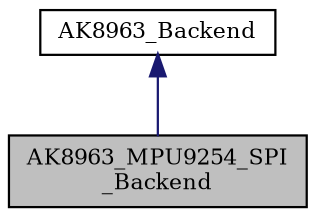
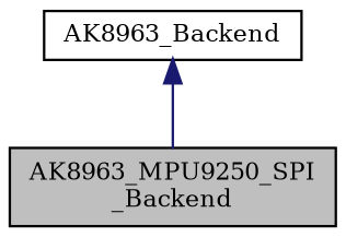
  digraph {
    fontname="DejaVu Serif"
    node [color=black fontname="DejaVu Serif" fontsize=10 shape=record style=filled]
-   n1 [fillcolor=grey75 fontcolor=black height=0.2 label="AK8963_MPU9254_SPI\l_Backend" width=0.4]
+   n1 [fillcolor=grey75 fontcolor=black height=0.2 label="AK8963_MPU9250_SPI\l_Backend" width=0.4]
    n2 [fillcolor=white height=0.2 label=AK8963_Backend width=0.4]
    n2 -> n1 [color=midnightblue dir=back fontname="DejaVu Serif" fontsize=10 labelfontname=Helvetica labelfontsize=10 style=solid]
  }
